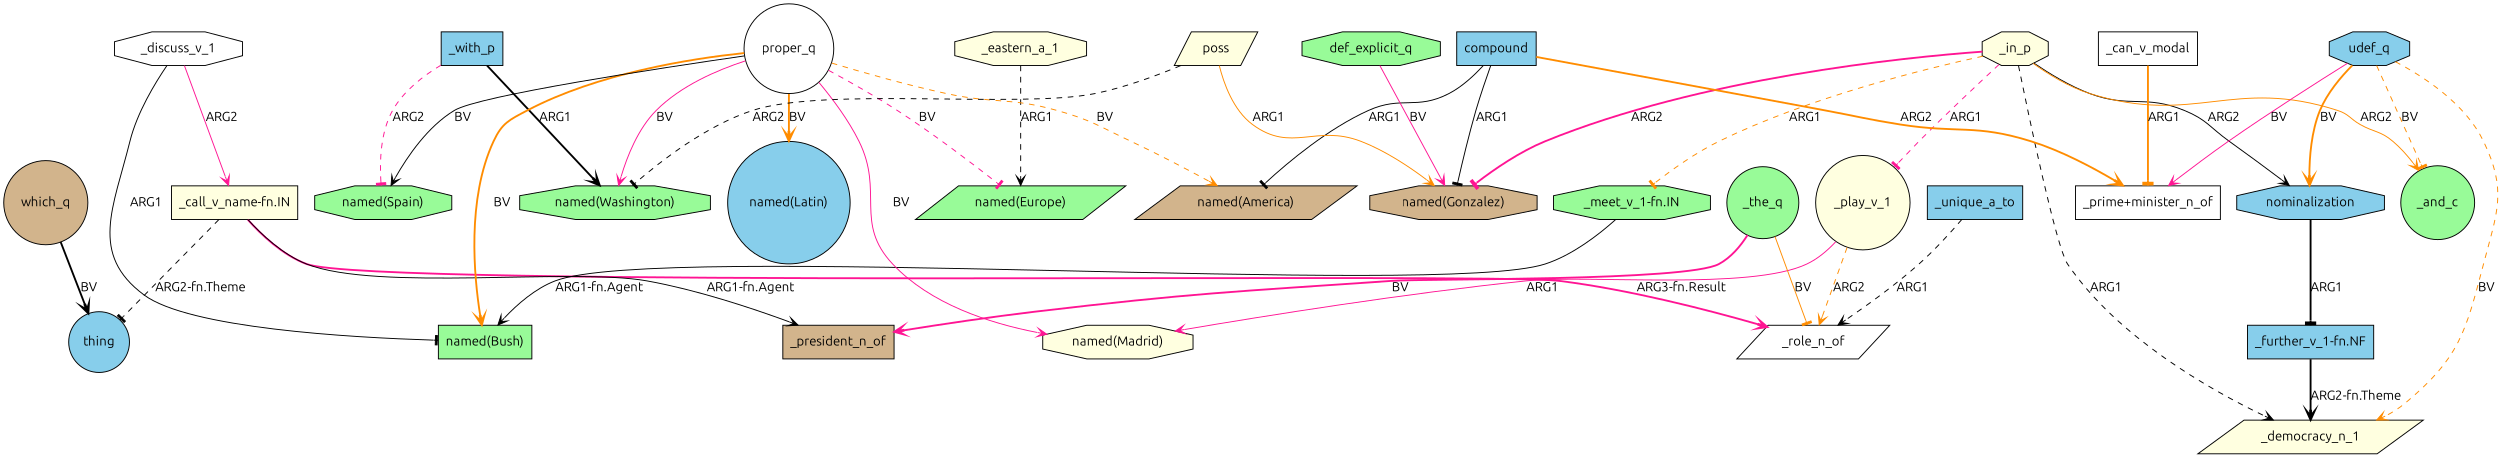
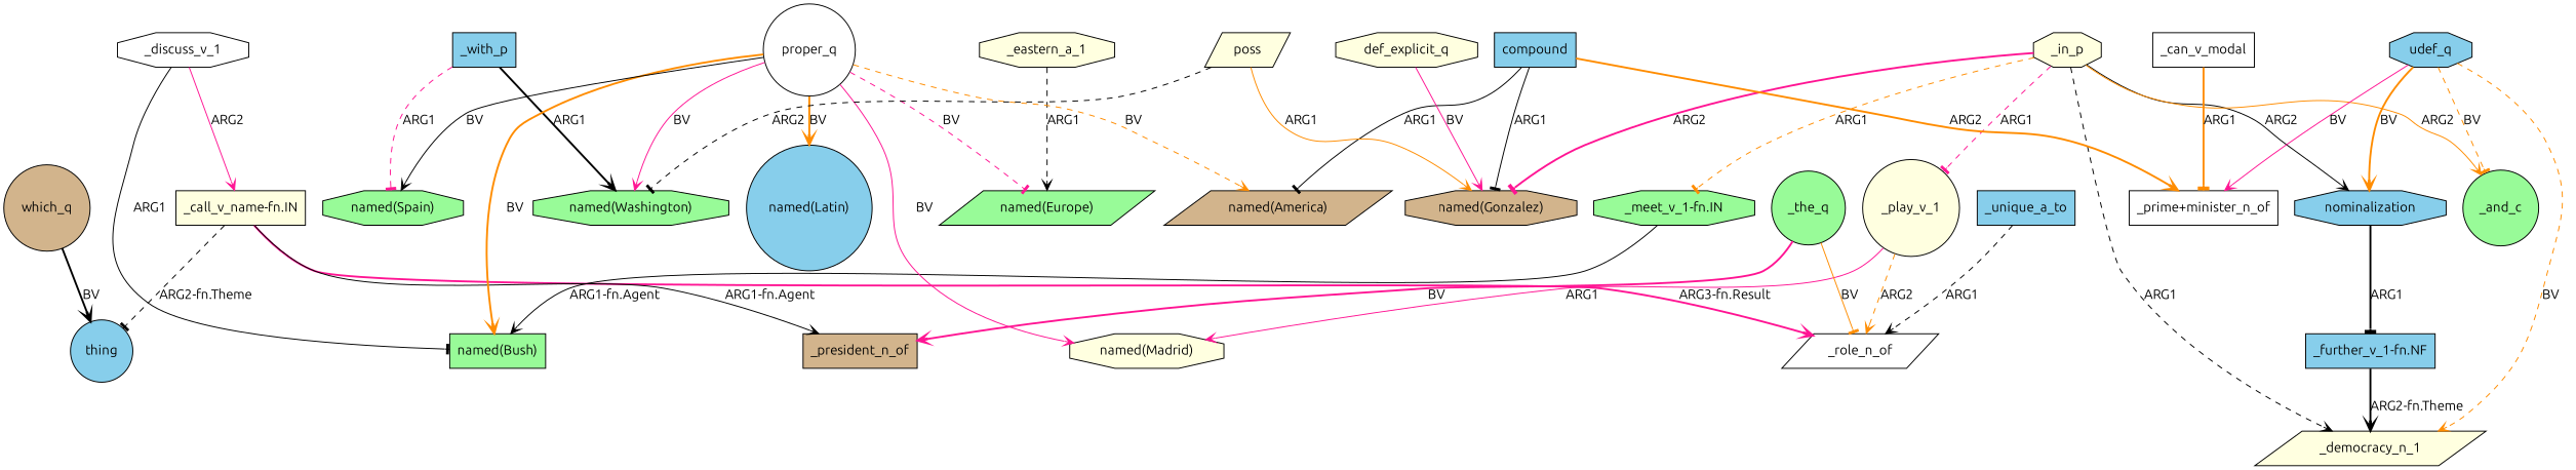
  digraph {
    fontname=Ubuntu
    node [fillcolor=palegreen fontname=Ubuntu shape=octagon style=filled]
    edge [arrowhead=vee color=black fontname=Ubuntu style=solid]
    _discuss_v_1 [fillcolor=white]
    "named(Bush)" [shape=box]
    "_call_v_name-fn.IN" [fillcolor=lightyellow shape=box]
    _role_n_of [fillcolor=white shape=parallelogram]
    thing [fillcolor=skyblue shape=circle]
    _president_n_of [fillcolor=tan shape=box]
    _with_p [fillcolor=skyblue shape=box]
    "named(Spain)"
    "named(Washington)"
    _in_p [fillcolor=lightyellow]
    _play_v_1 [fillcolor=lightyellow shape=circle]
    "_meet_v_1-fn.IN"
    "named(Gonzalez)" [fillcolor=tan]
    _democracy_n_1 [fillcolor=lightyellow shape=parallelogram]
    nominalization [fillcolor=skyblue]
    _and_c [shape=circle]
    "named(Madrid)" [fillcolor=lightyellow]
    "_further_v_1-fn.NF" [fillcolor=skyblue shape=box]
    _unique_a_to [fillcolor=skyblue shape=box]
    compound [fillcolor=skyblue shape=box]
    "_prime+minister_n_of" [fillcolor=white shape=box]
    "named(America)" [fillcolor=tan shape=parallelogram]
    "named(Latin)" [fillcolor=skyblue shape=circle]
    _eastern_a_1 [fillcolor=lightyellow]
    "named(Europe)" [shape=parallelogram]
    _the_q [shape=circle]
    proper_q [fillcolor=white shape=circle]
    _can_v_modal [fillcolor=white shape=box]
    poss [fillcolor=lightyellow shape=parallelogram]
    udef_q [fillcolor=skyblue]
-   def_explicit_q
+   def_explicit_q [fillcolor=lightyellow]
    which_q [fillcolor=tan shape=circle]
    _discuss_v_1 -> "named(Bush)" [arrowhead=tee label=ARG1]
    _discuss_v_1 -> "_call_v_name-fn.IN" [color=deeppink label=ARG2]
    "_call_v_name-fn.IN" -> _role_n_of [color=deeppink label="ARG3-fn.Result" style=bold]
    "_call_v_name-fn.IN" -> thing [arrowhead=tee label="ARG2-fn.Theme" style=dashed]
    "_call_v_name-fn.IN" -> _president_n_of [label="ARG1-fn.Agent"]
-   _with_p -> "named(Spain)" [arrowhead=tee color=deeppink label=ARG2 style=dashed]
+   _with_p -> "named(Spain)" [arrowhead=tee color=deeppink label=ARG1 style=dashed]
    _with_p -> "named(Washington)" [label=ARG1 style=bold]
    _in_p -> _play_v_1 [arrowhead=tee color=deeppink label=ARG1 style=dashed]
    _in_p -> "_meet_v_1-fn.IN" [arrowhead=tee color=darkorange label=ARG1 style=dashed]
    _in_p -> "named(Gonzalez)" [arrowhead=tee color=deeppink label=ARG2 style=bold]
    _in_p -> _democracy_n_1 [label=ARG1 style=dashed]
    _in_p -> nominalization [label=ARG2]
    _in_p -> _and_c [color=darkorange label=ARG2]
    _play_v_1 -> _role_n_of [color=darkorange label=ARG2 style=dashed]
    _play_v_1 -> "named(Madrid)" [color=deeppink label=ARG1]
    "_meet_v_1-fn.IN" -> "named(Bush)" [label="ARG1-fn.Agent"]
    nominalization -> "_further_v_1-fn.NF" [arrowhead=tee label=ARG1 style=bold]
    "_further_v_1-fn.NF" -> _democracy_n_1 [label="ARG2-fn.Theme" style=bold]
    _unique_a_to -> _role_n_of [label=ARG1 style=dashed]
    compound -> "named(Gonzalez)" [arrowhead=tee label=ARG1]
    compound -> "_prime+minister_n_of" [color=darkorange label=ARG2 style=bold]
    compound -> "named(America)" [arrowhead=tee label=ARG1]
    _eastern_a_1 -> "named(Europe)" [label=ARG1 style=dashed]
    _the_q -> _role_n_of [arrowhead=tee color=darkorange label=BV]
    _the_q -> _president_n_of [color=deeppink label=BV style=bold]
    proper_q -> "named(Bush)" [color=darkorange label=BV style=bold]
    proper_q -> "named(Spain)" [label=BV]
    proper_q -> "named(Washington)" [color=deeppink label=BV]
    proper_q -> "named(Madrid)" [color=deeppink label=BV]
    proper_q -> "named(America)" [color=darkorange label=BV style=dashed]
    proper_q -> "named(Latin)" [color=darkorange label=BV style=bold]
    proper_q -> "named(Europe)" [arrowhead=tee color=deeppink label=BV style=dashed]
    _can_v_modal -> "_prime+minister_n_of" [arrowhead=tee color=darkorange label=ARG1 style=bold]
    poss -> "named(Washington)" [arrowhead=tee label=ARG2 style=dashed]
    poss -> "named(Gonzalez)" [color=darkorange label=ARG1]
    udef_q -> _democracy_n_1 [color=darkorange label=BV style=dashed]
    udef_q -> nominalization [color=darkorange label=BV style=bold]
    udef_q -> _and_c [arrowhead=tee color=darkorange label=BV style=dashed]
    udef_q -> "_prime+minister_n_of" [color=deeppink label=BV]
    def_explicit_q -> "named(Gonzalez)" [color=deeppink label=BV]
    which_q -> thing [label=BV style=bold]
  }
